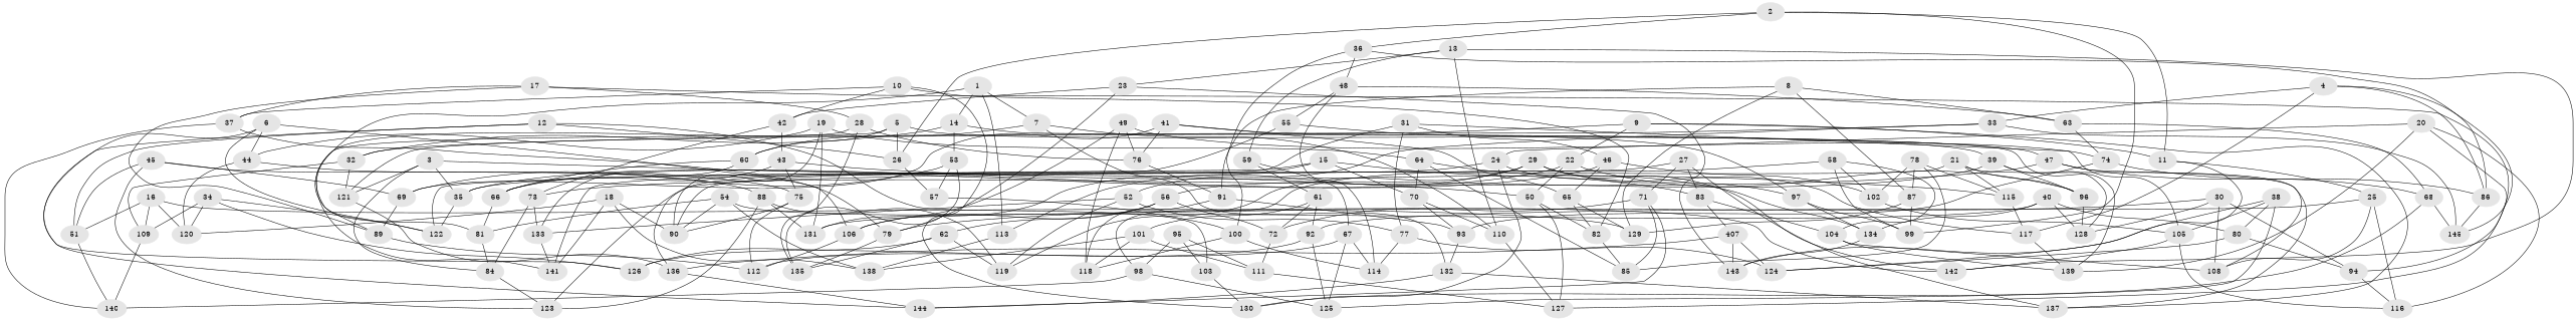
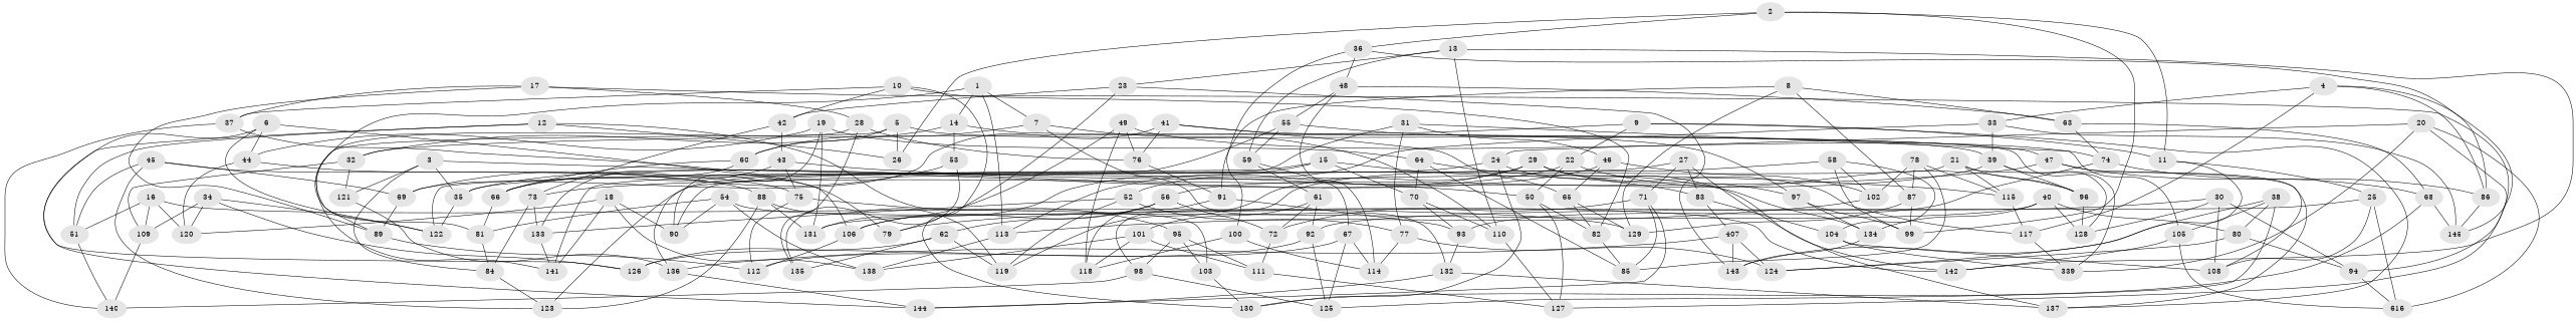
  graph {
    node [color=gray90 style=filled]
    1
    7
    14
    81
    113
    60
    110
    132
    32
    53
-   139
+   139 [label=339]
    84
    138
    2
    11
    26
    36
    99
    25
    124
-   57
    86
    48
    100
    3
    35
    50
    121
    122
    82
    127
    123
    136
    4
    33
    117
    145
    52
    5
    39
    141
    96
    128
    56
    66
    133
    6
    44
    106
    126
    120
    75
    112
    137
    144
    8
    63
    87
    91
    129
    68
    74
    118
    93
    9
    22
    109
    10
    37
    42
    130
    79
    140
    43
    73
    85
-   116
+   116 [label=616]
    92
    108
    12
    51
    103
    13
    23
    59
    142
    143
    61
    67
    135
    69
    15
    70
    83
    104
    n96 [label=407]
    16
    17
    28
    89
    94
    76
    18
    90
    19
    64
    131
    134
    20
    24
    21
    115
    125
    27
    71
    72
    29
    97
    119
    30
    31
    46
    77
    105
    65
    102
    114
    34
    55
    38
    80
    62
    40
    41
    47
    95
    45
    88
    49
    54
    111
    58
    98
    101
    78
    1 -- 7
    1 -- 14
    1 -- 81
    1 -- 113
    7 -- 60
    7 -- 110
    7 -- 132
    14 -- 32
    14 -- 53
    14 -- 139
    81 -- 84
    113 -- 138
    60 -- 66
    60 -- 133
    110 -- 127
    132 -- 137
    132 -- 144
    32 -- 121
    32 -- 109
-   53 -- 57
    53 -- 135
    53 -- 69
    84 -- 123
    2 -- 11
    2 -- 26
    2 -- 36
    2 -- 99
    11 -- 25
    11 -- 124
-   26 -- 57
    36 -- 86
    36 -- 48
    36 -- 100
    25 -- 116
    25 -- 92
    25 -- 108
-   57 -- 100
    86 -- 145
    48 -- 63
    48 -- 114
    48 -- 55
    100 -- 118
    100 -- 114
    3 -- 84
    3 -- 35
    3 -- 50
    3 -- 121
    35 -- 122
    50 -- 82
    50 -- 127
    121 -- 136
    82 -- 85
    136 -- 144
    4 -- 86
    4 -- 33
    4 -- 117
    4 -- 145
-   33 -- 121
+   33 -- 39
    33 -- 145
    33 -- 52
    117 -- 139
    52 -- 133
    52 -- 119
    52 -- 77
    5 -- 60
    5 -- 26
    5 -- 39
    5 -- 141
    39 -- 96
    39 -- 128
    39 -- 56
    96 -- 128
    56 -- 106
    56 -- 72
    56 -- 62
    66 -- 81
    133 -- 141
    6 -- 122
    6 -- 44
    6 -- 106
    6 -- 126
    44 -- 120
    44 -- 75
    106 -- 112
    75 -- 112
-   75 -- 90
+   75 -- 95
    8 -- 63
    8 -- 87
    8 -- 91
    8 -- 129
    63 -- 68
    63 -- 74
    87 -- 99
    87 -- 129
    91 -- 118
    91 -- 93
    68 -- 145
    68 -- 130
    74 -- 86
    74 -- 93
    93 -- 132
    9 -- 32
    9 -- 11
    9 -- 137
    9 -- 22
    22 -- 35
    22 -- 50
    22 -- 96
    109 -- 140
    10 -- 82
    10 -- 37
    10 -- 42
    10 -- 130
    37 -- 79
    37 -- 140
    42 -- 43
    42 -- 73
-   79 -- 135
    43 -- 66
    43 -- 75
    43 -- 115
    73 -- 84
    73 -- 133
    92 -- 126
    92 -- 125
    12 -- 26
    12 -- 144
    12 -- 51
    12 -- 103
    51 -- 140
    103 -- 130
    13 -- 110
    13 -- 23
    13 -- 59
    13 -- 142
    23 -- 42
    23 -- 79
    23 -- 143
    59 -- 61
    59 -- 67
    61 -- 92
    61 -- 72
    61 -- 101
    67 -- 112
    67 -- 125
    67 -- 114
    69 -- 89
    15 -- 122
    15 -- 106
    15 -- 70
    15 -- 83
    70 -- 110
    70 -- 93
    83 -- 104
    83 -- n96
    104 -- 139
    104 -- 108
    n96 -- 124
    n96 -- 136
    n96 -- 143
    16 -- 120
    16 -- 129
    16 -- 109
    16 -- 51
    17 -- 37
    17 -- 28
    17 -- 89
    17 -- 94
    28 -- 135
    28 -- 89
    28 -- 76
    89 -- 112
    94 -- 116
    76 -- 91
    18 -- 138
    18 -- 141
    18 -- 120
    18 -- 90
    19 -- 44
    19 -- 90
    19 -- 64
    19 -- 131
    64 -- 85
    64 -- 70
    64 -- 134
    134 -- 143
    20 -- 139
    20 -- 127
    20 -- 116
    20 -- 24
    24 -- 35
    24 -- 130
    24 -- 142
    21 -- 96
    21 -- 137
    21 -- 90
    21 -- 115
    115 -- 117
    27 -- 123
    27 -- 137
    27 -- 83
    27 -- 71
    71 -- 144
    71 -- 85
    71 -- 72
    72 -- 111
    29 -- 113
    29 -- 117
    29 -- 97
    29 -- 119
    97 -- 99
    97 -- 134
    30 -- 128
    30 -- 79
    30 -- 108
    30 -- 94
    31 -- 141
    31 -- 46
    31 -- 77
    31 -- 105
    46 -- 66
    46 -- 65
    46 -- 102
    77 -- 124
    77 -- 114
    105 -- 116
    105 -- 142
    65 -- 82
    65 -- 129
-   102 -- 105
+   102 -- 113
    34 -- 122
    34 -- 126
    34 -- 120
    34 -- 109
    55 -- 136
+   55 -- 59
    55 -- 97
    38 -- 143
    38 -- 125
    38 -- 105
    38 -- 80
    80 -- 124
    80 -- 94
    62 -- 126
    62 -- 135
    62 -- 119
    40 -- 128
    40 -- 131
    40 -- 134
    40 -- 80
    41 -- 69
    41 -- 76
    41 -- 65
    41 -- 47
    47 -- 68
    47 -- 73
    47 -- 108
    95 -- 103
    95 -- 111
    95 -- 98
    45 -- 123
    45 -- 51
    45 -- 69
    45 -- 88
    88 -- 123
    88 -- 131
    88 -- 119
    49 -- 74
    49 -- 118
    49 -- 76
    49 -- 131
    54 -- 81
    54 -- 138
    54 -- 142
    54 -- 90
    111 -- 127
    58 -- 99
    58 -- 104
    58 -- 102
    58 -- 98
    98 -- 140
    98 -- 125
    101 -- 138
    101 -- 118
    101 -- 111
    78 -- 87
    78 -- 85
    78 -- 115
    78 -- 102
  }
